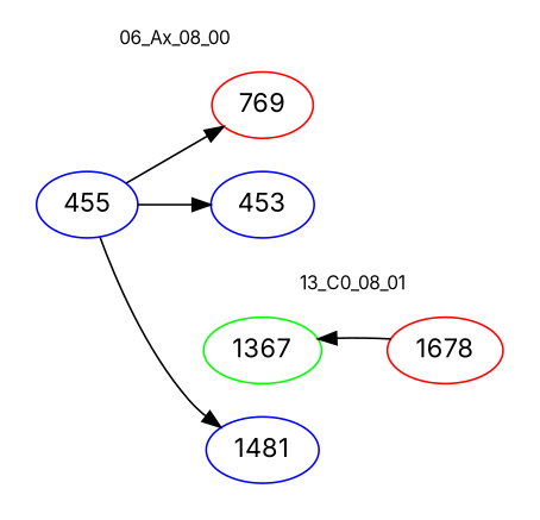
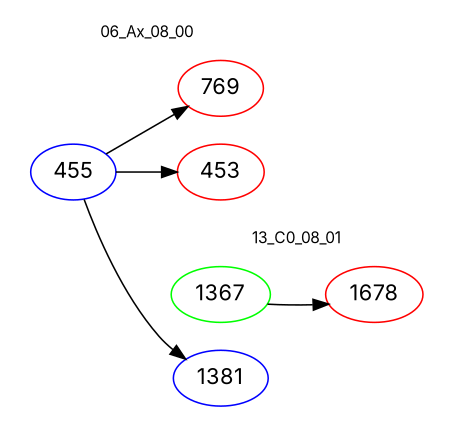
  digraph {
    fontname=Inter
    rankdir=LR
    node [color=blue fontname=Inter]
    edge [color=black fontname=Inter]
    n1 [label=455]
-   n2 [label=453]
+   n2 [color=red label=453]
    n3 [color=red label=769]
    n4 [color=green label=1367]
-   n5 [label=1481]
+   n5 [label=1381]
    n6 [color=red label=1678]
    subgraph cluster_1 {
      color=white
      fontsize=10
      label="06_Ax_08_00"
      n1
      n2
      n3
    }
    subgraph cluster_2 {
      color=white
      fontsize=10
      label="13_C0_08_01"
      n4
      n5
      n6
    }
    n1 -> n2
    n1 -> n3
    n1 -> n5
-   n6 -> n4
+   n4 -> n6
  }
